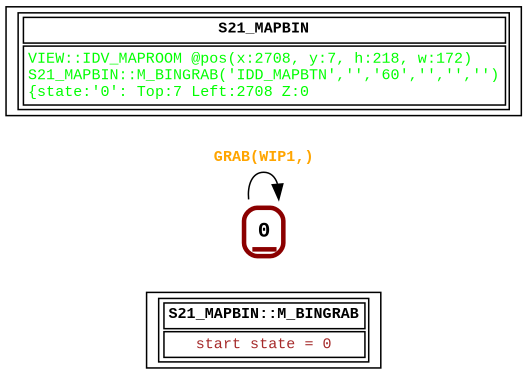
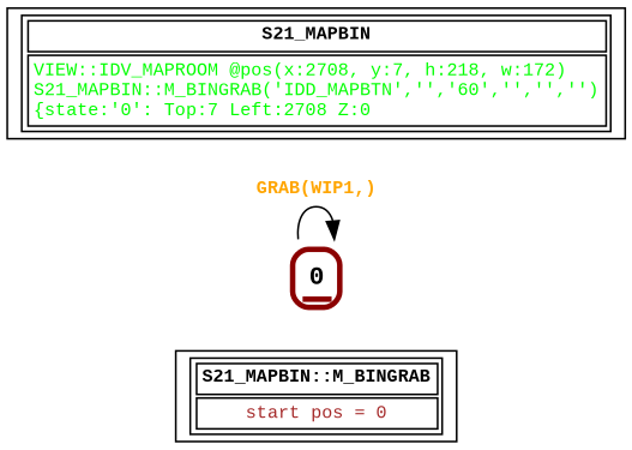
  digraph {
    fontname="Courier New"
    rankdir=LR
    node [fontname="Courier New" fontsize=10 shape=record]
-   n1 [label=< <table border="1"><tr><td><b>S21_MAPBIN::M_BINGRAB<br align="left"/></b></td></tr> <tr><td><font point-size="10" color ="brown">start state = 0<br align="left"/></font></td></tr></table>>]
+   n1 [label=< <table border="1"><tr><td><b>S21_MAPBIN::M_BINGRAB<br align="left"/></b></td></tr> <tr><td><font point-size="10" color ="brown">start pos = 0<br align="left"/></font></td></tr></table>>]
    n2 [fontsize=14 label=< <table border="3" color="darkred" style="rounded"><tr><td sides="b"><b>0<br align="left"/></b></td></tr> </table>> shape=none]
    n3 [label=< <table border="1"><tr><td><b>S21_MAPBIN<br align="left"/></b></td></tr> <tr><td><font point-size="10" color ="green">VIEW::IDV_MAPROOM @pos(x:2708, y:7, h:218, w:172)<br align="left"/>S21_MAPBIN::M_BINGRAB(&apos;IDD_MAPBTN&apos;,&apos;&apos;,&apos;60&apos;,&apos;&apos;,&apos;&apos;,&apos;&apos;)<br align="left"/>			&#123;state:&apos;0&apos;: Top:7 Left:2708 Z:0<br align="left"/></font></td></tr></table>>]
    n2 -> n2 [fontcolor=orange fontname="Courier New" fontsize=10 label=< <table border="0"><tr><td><b>GRAB(WIP1,)<br align="left"/></b></td></tr> </table>>]
  }
